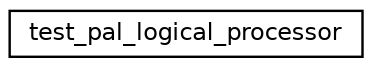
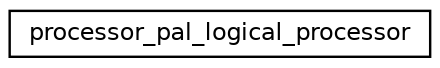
  digraph {
    rankdir=TB
-   n1 [color=black fillcolor=white fontname=Helvetica fontsize=10 height=0.2 label=test_pal_logical_processor shape=record style=filled width=0.4]
+   n1 [color=black fillcolor=white fontname=Helvetica fontsize=10 height=0.2 label=processor_pal_logical_processor shape=record style=filled width=0.4]
  }
